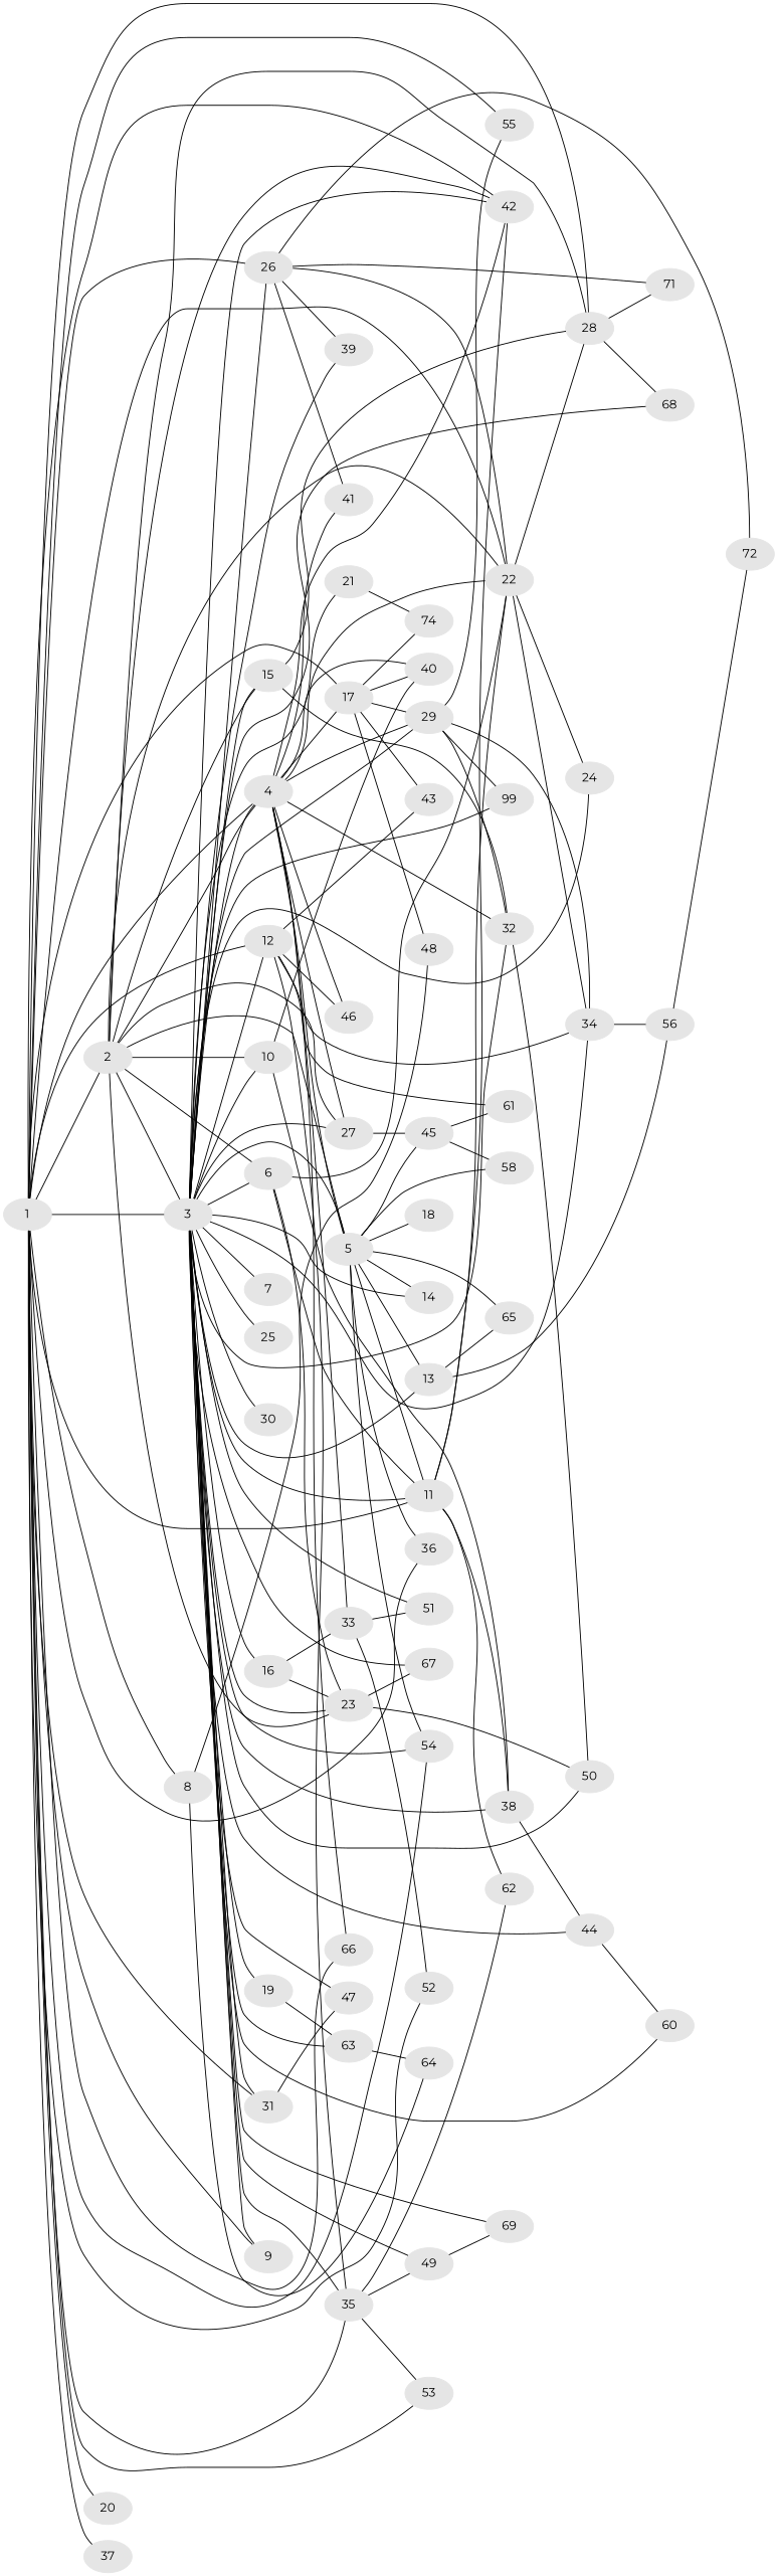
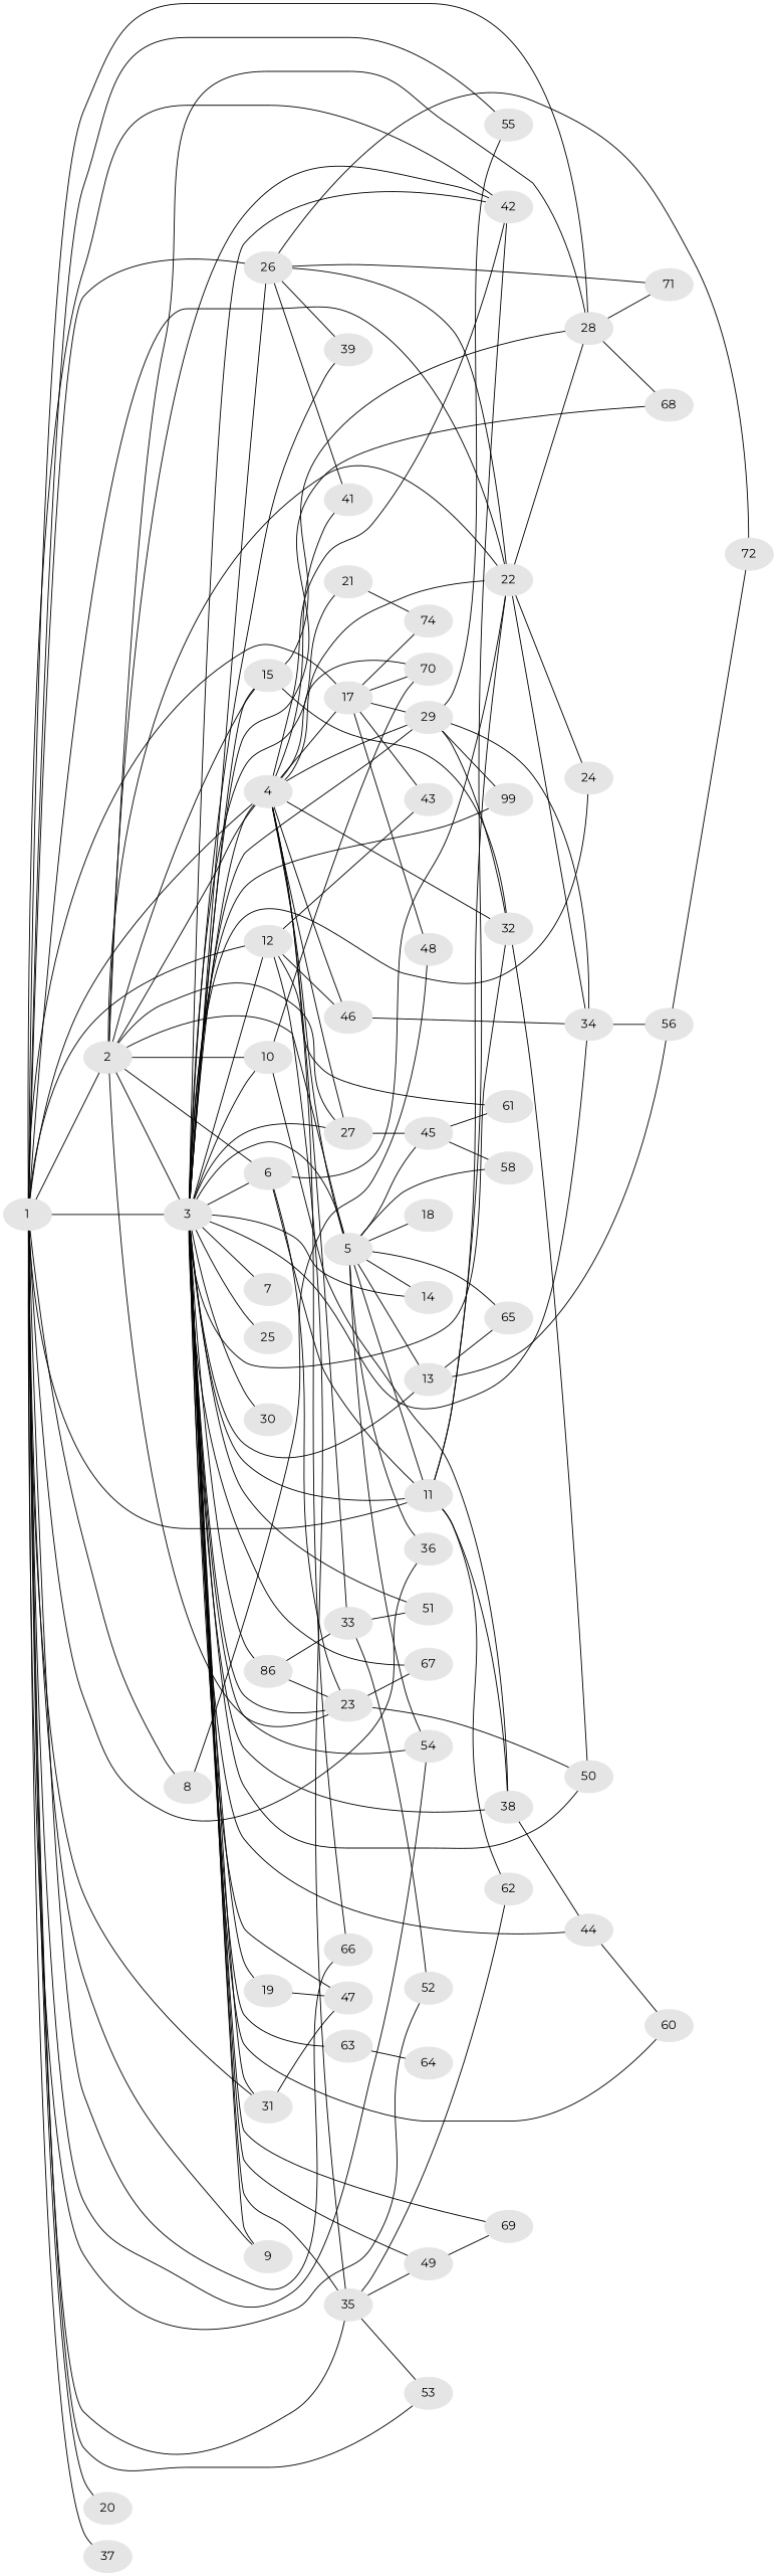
  graph {
    fontname=Montserrat
    rankdir=LR
    node [color=gray90 fontname=Montserrat style=filled]
    edge [fontname=Montserrat weight=1.0]
    1
    2
    3
    4
    8
    9
    11
    12
    17
    20
    22
    26
    28
    31
    35
    36
    37
    42
    52
    53
    54
    55
    66
    5
    6
    10
    15
    23
    27
    7
    13
    14
-   16
+   16 [label=86]
    19
    21
    24
    25
    29
    30
    32
    34
    38
    39
    44
    47
    49
    50
    51
    n49 [label=99]
    60
    63
    67
    68
    69
    33
-   40
+   40 [label=70]
    41
    46
    18
    45
    58
    65
    48
    64
    62
    43
    61
    n68 [label=74]
    71
    72
    56
    1 -- 2 [weight=4.0]
    1 -- 3 [weight=9.0]
    1 -- 4 [weight=2.0]
    1 -- 8 [weight=2.0]
    1 -- 9
    1 -- 11
    1 -- 12
    1 -- 17
    1 -- 20
    1 -- 22 [weight=2.0]
    1 -- 26
    1 -- 28
    1 -- 31
    1 -- 35
    1 -- 36
    1 -- 37
    1 -- 42
    1 -- 52
    1 -- 53
    1 -- 54
    1 -- 55
    1 -- 66
    2 -- 3 [weight=8.0]
    2 -- 4 [weight=3.0]
    2 -- 22
    2 -- 28
    2 -- 42
    2 -- 5 [weight=2.0]
    2 -- 6
    2 -- 10 [weight=2.0]
    2 -- 15 [weight=3.0]
    2 -- 23
    2 -- 27 [weight=2.0]
    3 -- 4 [weight=8.0]
    3 -- 9
    3 -- 11 [weight=10.0]
    3 -- 12 [weight=3.0]
    3 -- 26
    3 -- 31 [weight=3.0]
    3 -- 35 [weight=2.0]
    3 -- 42 [weight=3.0]
    3 -- 54
    3 -- 5 [weight=6.0]
    3 -- 6 [weight=3.0]
    3 -- 10 [weight=2.0]
    3 -- 15 [weight=2.0]
    3 -- 23
    3 -- 27
    3 -- 7
    3 -- 13 [weight=2.0]
    3 -- 14
    3 -- 16
    3 -- 19 [weight=3.0]
    3 -- 21
    3 -- 24
    3 -- 25 [weight=2.0]
    3 -- 29
    3 -- 30 [weight=2.0]
    3 -- 32 [weight=2.0]
    3 -- 34
    3 -- 38 [weight=2.0]
    3 -- 39
    3 -- 44
    3 -- 47
    3 -- 49
    3 -- 50 [weight=2.0]
    3 -- 51
    3 -- n49
    3 -- 60
    3 -- 63
    3 -- 67
    3 -- 68
    3 -- 69
    4 -- 17
    4 -- 22
    4 -- 42
    4 -- 66
    4 -- 5 [weight=2.0]
    4 -- 27
    4 -- 29
    4 -- 32
    4 -- 33
    4 -- 40
    4 -- 41
    4 -- 46
    8 -- 48
-   8 -- 64
    11 -- 22 [weight=2.0]
    11 -- 42
    11 -- 38
    11 -- 62
    12 -- 35
-   12 -- 34
+   46 -- 34
    12 -- 46
    12 -- 43
    12 -- 61
    17 -- 29 [weight=2.0]
    17 -- 40
    17 -- 48
    17 -- 43
    17 -- n68
    22 -- 28
    22 -- 24
    22 -- 34
    26 -- 22
    26 -- 39
    26 -- 41
    26 -- 71
    26 -- 72
    28 -- 68
    28 -- 71
    31 -- 47
    35 -- 53
    35 -- 49
    35 -- 62
    5 -- 11
    5 -- 36
    5 -- 54
    5 -- 13
    5 -- 14
    5 -- 18
    5 -- 45
    5 -- 58
    5 -- 65
    6 -- 11
    6 -- 22
    6 -- 23
    10 -- 38
    10 -- 40
    15 -- 28
    15 -- 32
    23 -- 50
    23 -- 67
    27 -- 45
    13 -- 65
    13 -- 56
    16 -- 23
    16 -- 33
-   19 -- 63
+   19 -- 47
    21 -- n68
    29 -- 55
    29 -- 32
    29 -- 34
    29 -- n49
    32 -- 50
    34 -- 56
    38 -- 44
    44 -- 60
    49 -- 69
    63 -- 64
    33 -- 52
    33 -- 51
    45 -- 58
    45 -- 61
    56 -- 72
  }
